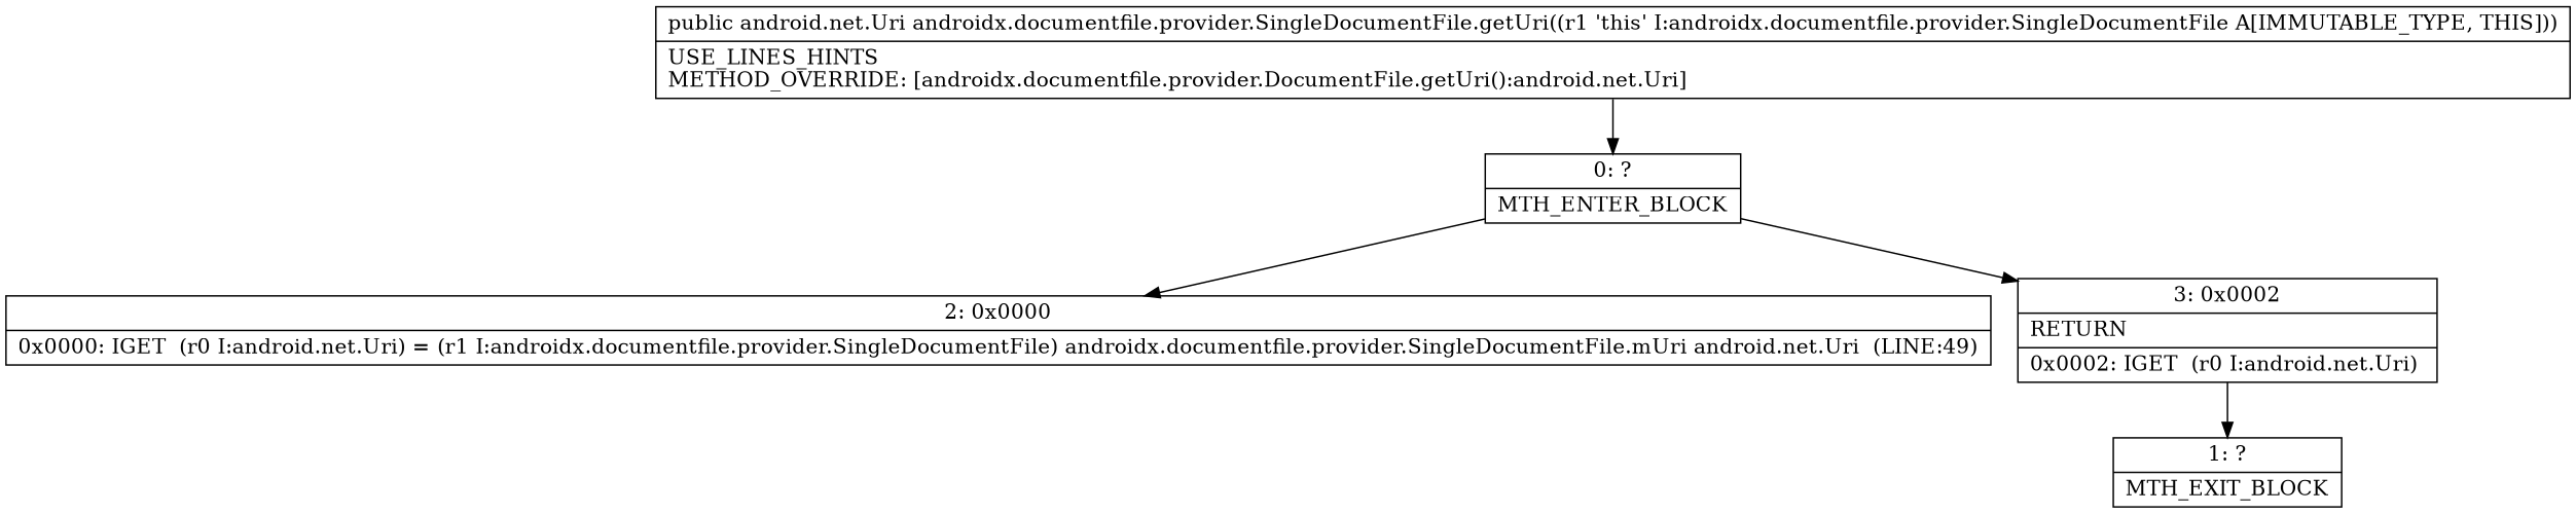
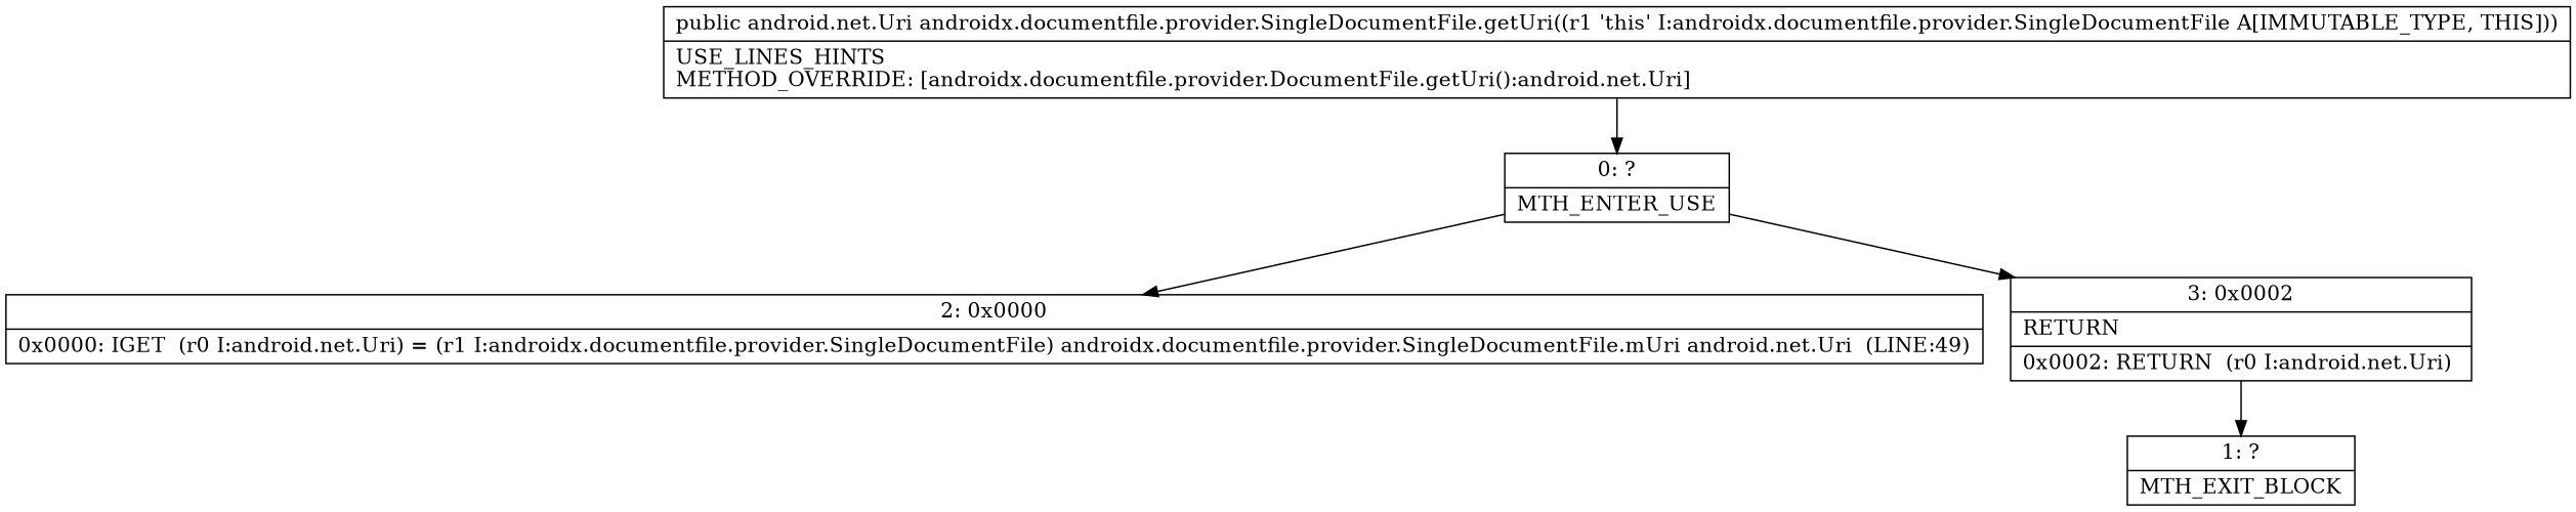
  digraph {
    node [shape=record]
-   n1 [label="{0\:\ ?|MTH_ENTER_BLOCK\l}"]
+   n1 [label="{0\:\ ?|MTH_ENTER_USE\l}"]
    n2 [label="{2\:\ 0x0000|0x0000: IGET  (r0 I:android.net.Uri) = (r1 I:androidx.documentfile.provider.SingleDocumentFile) androidx.documentfile.provider.SingleDocumentFile.mUri android.net.Uri  (LINE:49)\l}"]
-   n3 [label="{3\:\ 0x0002|RETURN\l|0x0002: IGET  (r0 I:android.net.Uri) \l}"]
+   n3 [label="{3\:\ 0x0002|RETURN\l|0x0002: RETURN  (r0 I:android.net.Uri) \l}"]
    n4 [label="{1\:\ ?|MTH_EXIT_BLOCK\l}"]
    n5 [label="{public android.net.Uri androidx.documentfile.provider.SingleDocumentFile.getUri((r1 'this' I:androidx.documentfile.provider.SingleDocumentFile A[IMMUTABLE_TYPE, THIS]))  | USE_LINES_HINTS\lMETHOD_OVERRIDE: [androidx.documentfile.provider.DocumentFile.getUri():android.net.Uri]\l}"]
    n1 -> n2
    n1 -> n3
    n3 -> n4
    n5 -> n1
  }
